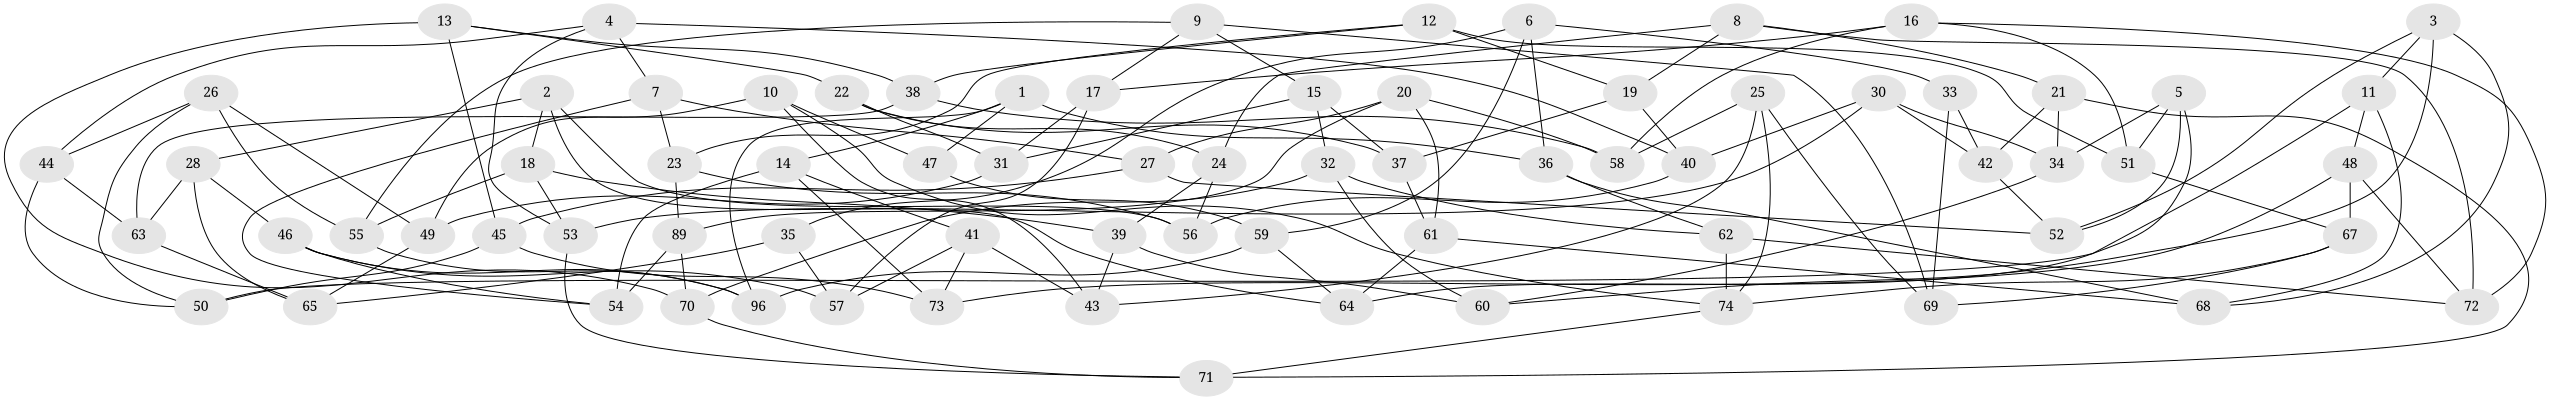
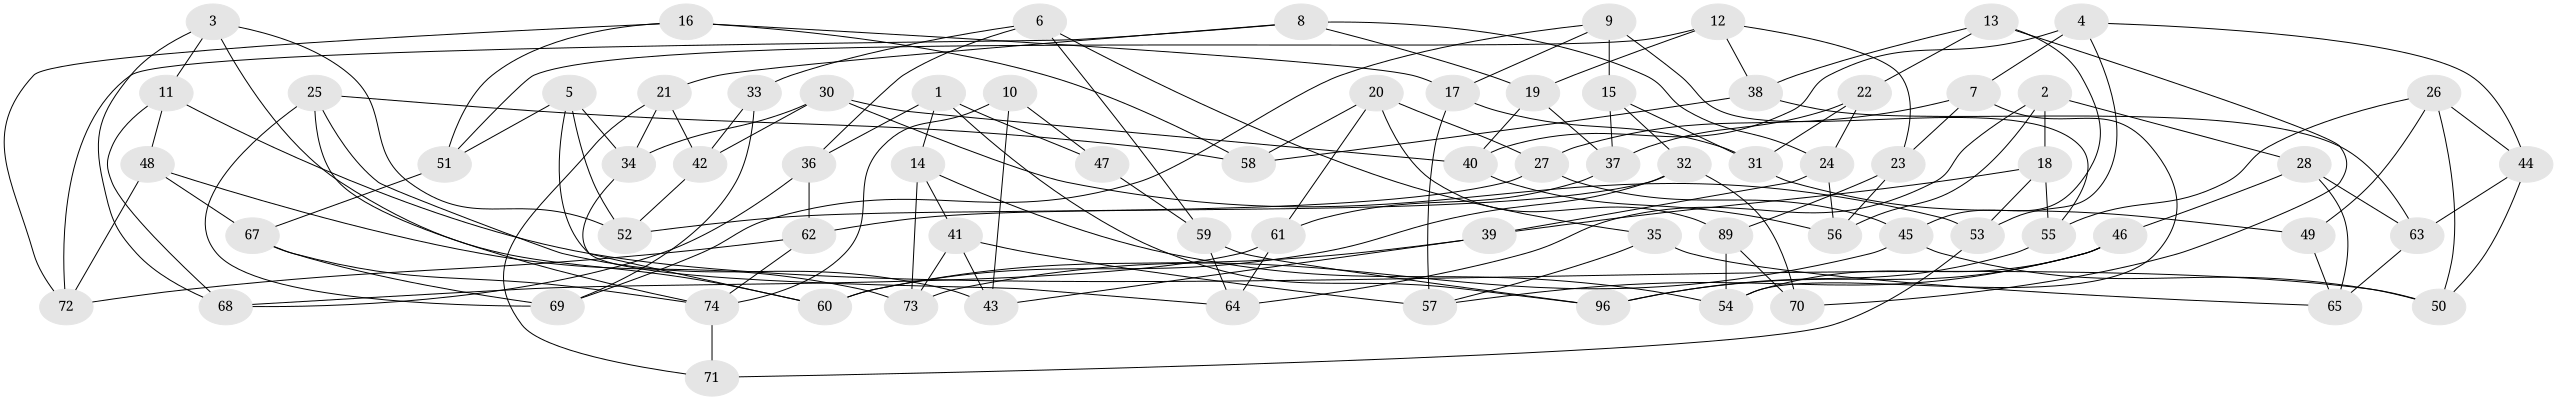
  graph {
    fontname="Noto Serif"
    node [color=gray90 fontname="Noto Serif" style=filled]
    edge [fontname="Noto Serif"]
    1
    14
    36
    47
    n5 [label=96]
    54
    41
    73
    68
    62
    59
    2
    18
    28
    56
    64
    53
    55
    39
    46
    63
    65
    3
    11
    52
    60
    48
    50
    4
    7
    40
    44
    23
    27
    71
    5
    34
    51
    67
    6
    33
    35
    69
    42
    57
    n46 [label=89]
    45
    8
    19
    21
    24
    72
    37
    9
    15
    17
    31
    32
    10
    43
    49
    74
    12
    38
    58
    13
    22
    70
    61
    16
    20
    25
    26
    30
    1 -- 14
    1 -- 36
    1 -- 47
    1 -- n5
    14 -- 54
    14 -- 41
    14 -- 73
    36 -- 68
    36 -- 62
    47 -- 59
    41 -- 73
    41 -- 57
    41 -- 43
    62 -- 72
    62 -- 74
    59 -- n5
    59 -- 64
    2 -- 18
    2 -- 28
    2 -- 56
    2 -- 64
    18 -- 53
    18 -- 55
    18 -- 39
    28 -- 46
    28 -- 63
    28 -- 65
    53 -- 71
    55 -- n5
    39 -- 60
    39 -- 43
    46 -- n5
    46 -- 54
    46 -- 57
    63 -- 65
    3 -- 68
    3 -- 11
    3 -- 52
    3 -- 60
    11 -- 68
    11 -- 48
    11 -- 50
    48 -- 73
    48 -- 67
    48 -- 72
    4 -- 53
    4 -- 7
    4 -- 40
    4 -- 44
    7 -- 54
    7 -- 23
    7 -- 27
    40 -- 56
    44 -- 63
    44 -- 50
    23 -- 56
    23 -- n46
    27 -- 52
    27 -- 45
    5 -- 64
    5 -- 52
    5 -- 34
    5 -- 51
    34 -- 60
    51 -- 67
    67 -- 69
    67 -- 74
    6 -- 36
    6 -- 59
    6 -- 33
    6 -- 35
    33 -- 69
    33 -- 42
    35 -- 65
    35 -- 57
    42 -- 52
    n46 -- 54
    n46 -- 70
    45 -- 73
    45 -- 50
    8 -- 19
    8 -- 21
    8 -- 24
    8 -- 72
    19 -- 40
    19 -- 37
    21 -- 71
    21 -- 34
    21 -- 42
    24 -- 56
    24 -- 39
    37 -- 61
    9 -- 55
    9 -- 69
    9 -- 15
    9 -- 17
    15 -- 37
    15 -- 31
    15 -- 32
    17 -- 57
    17 -- 31
    31 -- 49
    32 -- 62
    32 -- 60
    32 -- 70
    10 -- 47
    10 -- 43
-   10 -- 49
    10 -- 74
    49 -- 65
    74 -- 71
    12 -- 23
    12 -- 51
    12 -- 19
    12 -- 38
    38 -- 63
    38 -- 58
    13 -- 45
    13 -- 38
    13 -- 22
    13 -- 70
    22 -- 24
    22 -- 37
    22 -- 31
-   70 -- 71
    61 -- 68
    61 -- 64
    16 -- 51
    16 -- 72
    16 -- 17
    16 -- 58
    20 -- 27
    20 -- n46
    20 -- 58
    20 -- 61
    25 -- 69
    25 -- 43
    25 -- 74
    25 -- 58
    26 -- 55
    26 -- 50
    26 -- 44
    26 -- 49
    30 -- 53
    30 -- 40
    30 -- 34
    30 -- 42
  }
